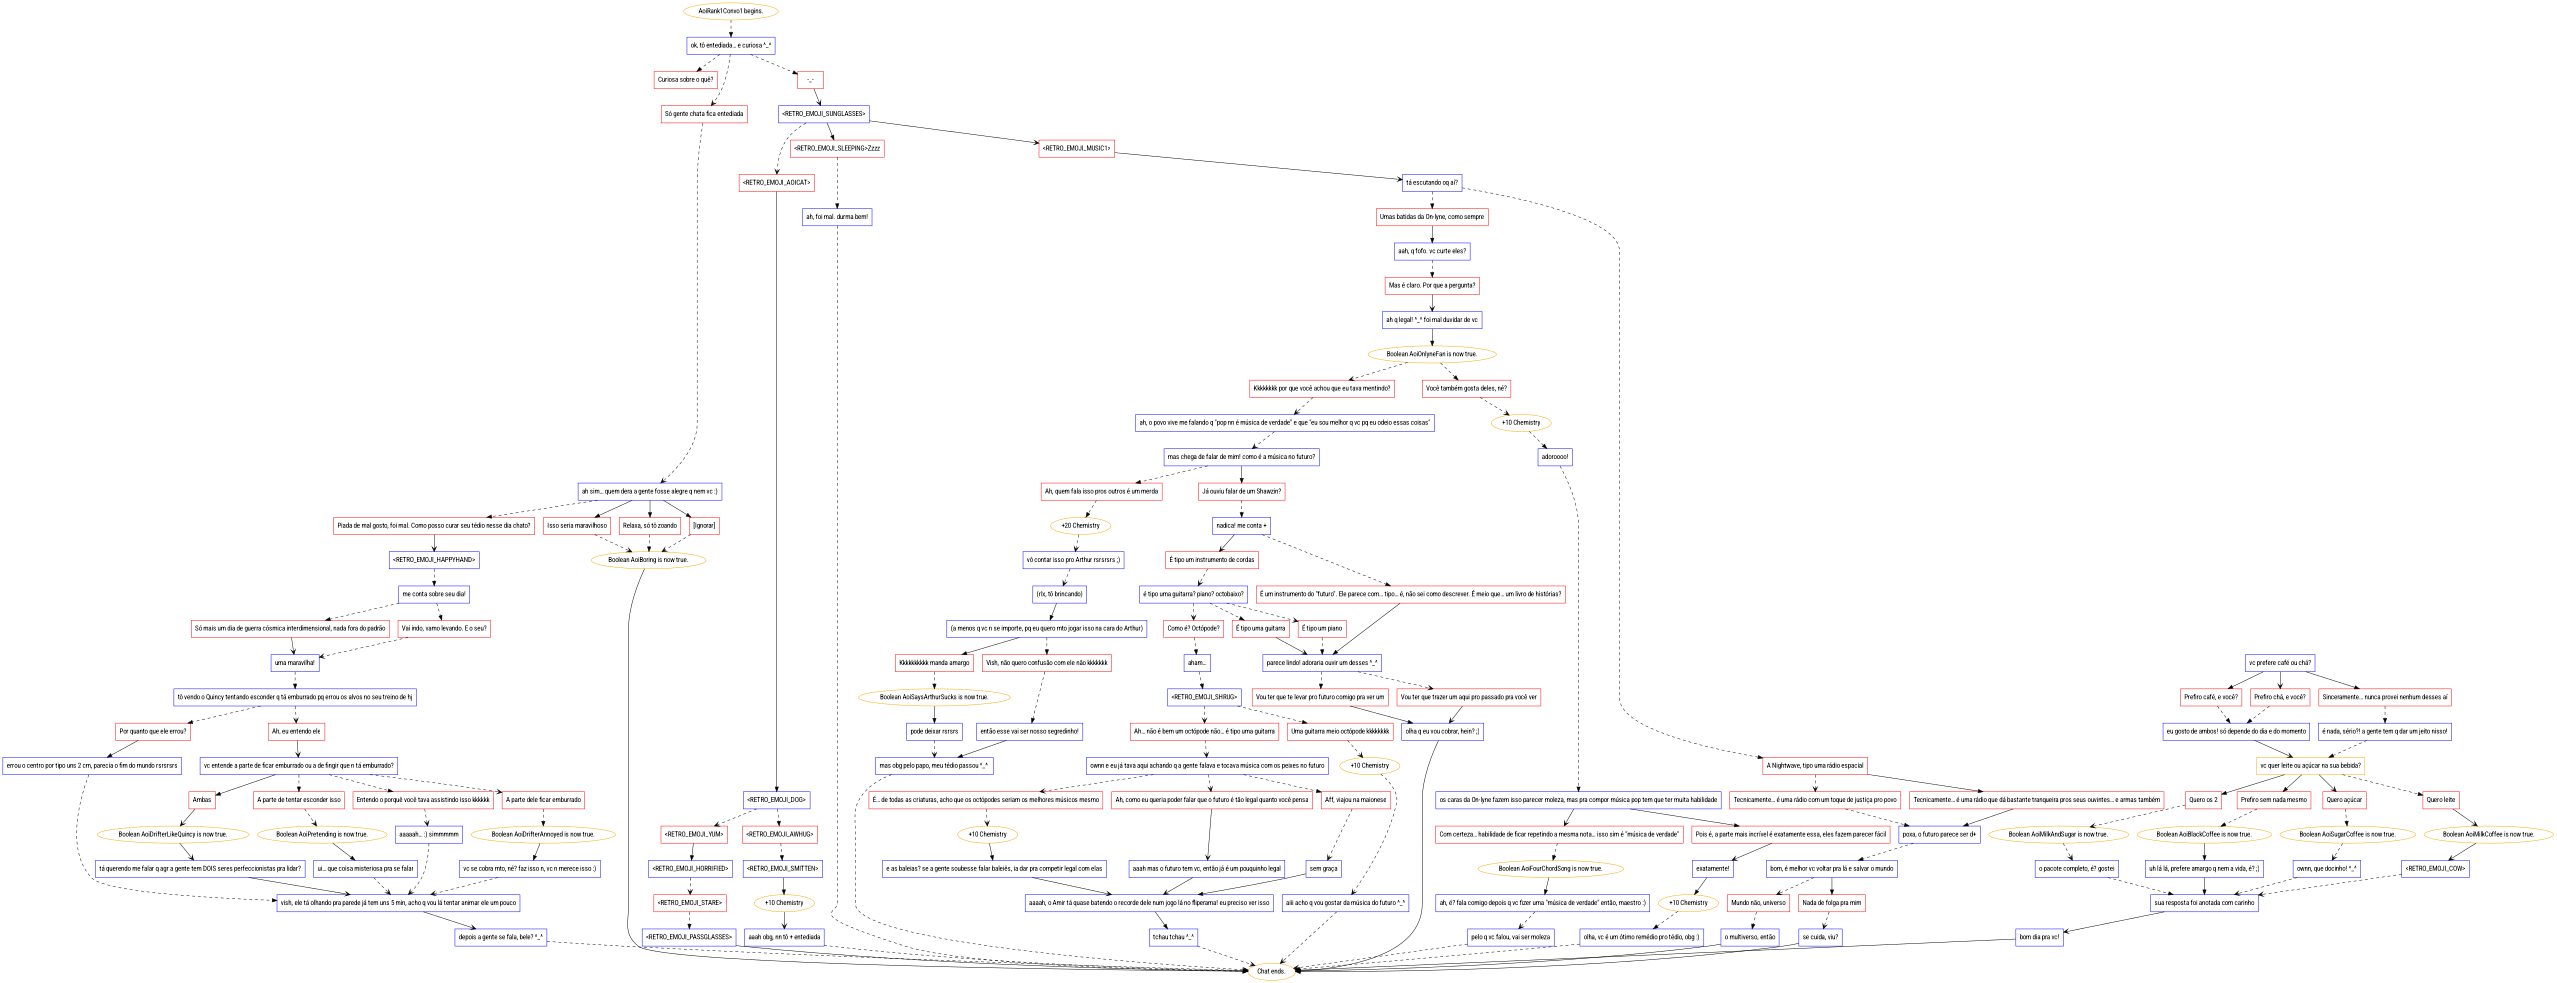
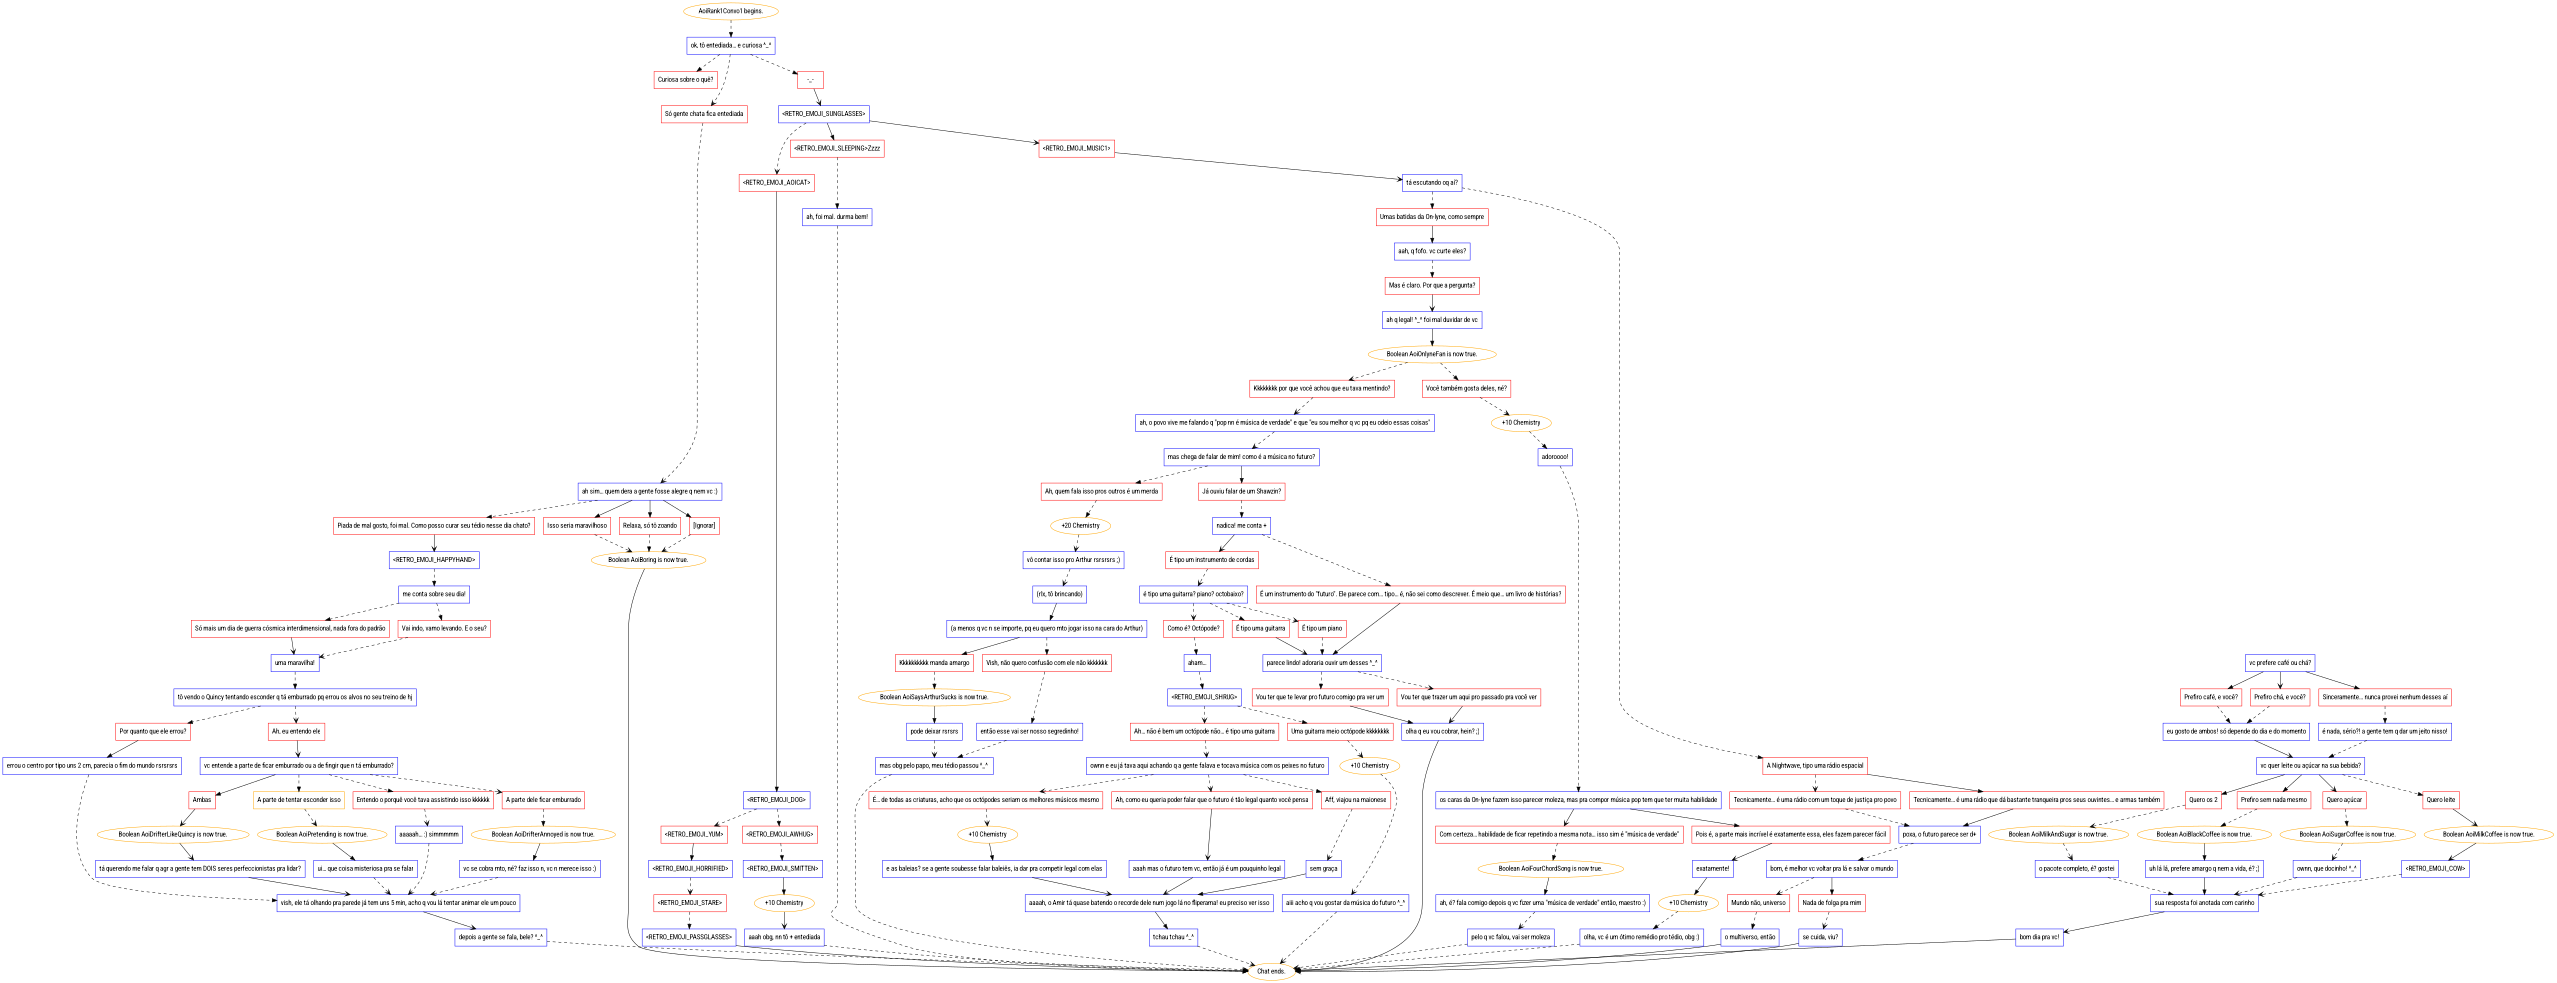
  digraph {
    fontname="Roboto Condensed"
    node [color=blue fontname="Roboto Condensed" shape=box]
    edge [arrowhead=normal fontname="Roboto Condensed" style=dashed]
    "AoiRank1Convo1 begins." [color=orange shape=""]
    n2 [label="ok, tô entediada… e curiosa ^_^"]
    n3 [color=red label="Curiosa sobre o quê?"]
    n4 [color=red label="Só gente chata fica entediada"]
    n5 [color=red label="-_-"]
    n6 [label="ah sim… quem dera a gente fosse alegre q nem vc :)"]
    n7 [label="<RETRO_EMOJI_SUNGLASSES>"]
    n8 [label="vc prefere café ou chá?"]
    n9 [color=red label="Prefiro café, e você?"]
    n10 [color=red label="Prefiro chá, e você?"]
    n11 [color=red label="Sinceramente… nunca provei nenhum desses aí"]
    n12 [color=red label="Piada de mal gosto, foi mal. Como posso curar seu tédio nesse dia chato?"]
    n13 [color=red label="Isso seria maravilhoso"]
    n14 [color=red label="Relaxa, só tô zoando"]
    n15 [color=red label="[Ignorar]"]
    n16 [color=red label="<RETRO_EMOJI_AOICAT>"]
    n17 [color=red label="<RETRO_EMOJI_SLEEPING>Zzzz"]
    n18 [color=red label="<RETRO_EMOJI_MUSIC1>"]
    n19 [label="eu gosto de ambos! só depende do dia e do momento"]
    n20 [label="é nada, sério?! a gente tem q dar um jeito nisso!"]
    n21 [label="<RETRO_EMOJI_HAPPYHAND>"]
    n22 [color=orange label="Boolean AoiBoring is now true." shape=""]
    n23 [label="<RETRO_EMOJI_DOG>"]
    n24 [label="ah, foi mal. durma bem!"]
    n25 [label="tá escutando oq aí?"]
-   n26 [color=orange label="vc quer leite ou açúcar na sua bebida?"]
+   n26 [label="vc quer leite ou açúcar na sua bebida?"]
    n27 [label="me conta sobre seu dia!"]
    "Chat ends." [color=orange shape=""]
    n29 [color=red label="<RETRO_EMOJI_YUM>"]
    n30 [color=red label="<RETRO_EMOJI_AWHUG>"]
    n31 [color=red label="Umas batidas da On-lyne, como sempre"]
    n32 [color=red label="A Nightwave, tipo uma rádio espacial"]
    n33 [color=red label="Quero os 2"]
    n34 [color=red label="Prefiro sem nada mesmo"]
    n35 [color=red label="Quero açúcar"]
    n36 [color=red label="Quero leite"]
    n37 [color=red label="Só mais um dia de guerra cósmica interdimensional, nada fora do padrão"]
    n38 [color=red label="Vai indo, vamo levando. E o seu?"]
    n39 [label="<RETRO_EMOJI_HORRIFIED>"]
    n40 [label="<RETRO_EMOJI_SMITTEN>"]
    n41 [label="aah, q fofo. vc curte eles?"]
    n42 [color=red label="Tecnicamente… é uma rádio com um toque de justiça pro povo"]
    n43 [color=red label="Tecnicamente… é uma rádio que dá bastante tranqueira pros seus ouvintes… e armas também"]
    n44 [color=orange label="Boolean AoiMilkAndSugar is now true." shape=""]
    n45 [color=orange label="Boolean AoiBlackCoffee is now true." shape=""]
    n46 [color=orange label="Boolean AoiSugarCoffee is now true." shape=""]
    n47 [color=orange label="Boolean AoiMilkCoffee is now true." shape=""]
    n48 [label="uma maravilha!"]
    n49 [color=red label="<RETRO_EMOJI_STARE>"]
    n50 [color=orange label="+10 Chemistry" shape=""]
    n51 [color=red label="Mas é claro. Por que a pergunta?"]
    n52 [label="poxa, o futuro parece ser d+"]
    n53 [label="o pacote completo, é? gostei"]
    n54 [label="uh lá lá, prefere amargo q nem a vida, é? ;)"]
    n55 [label="ownn, que docinho! ^_^"]
    n56 [label="<RETRO_EMOJI_COW>"]
    n57 [label="tô vendo o Quincy tentando esconder q tá emburrado pq errou os alvos no seu treino de hj"]
    n58 [label="<RETRO_EMOJI_PASSGLASSES>"]
    n59 [label="aaah obg, nn tô + entediada"]
    n60 [label="ah q legal! ^_^ foi mal duvidar de vc"]
    n61 [label="bom, é melhor vc voltar pra lá e salvar o mundo"]
    n62 [label="sua resposta foi anotada com carinho"]
    n63 [color=red label="Por quanto que ele errou?"]
    n64 [color=red label="Ah, eu entendo ele"]
    n65 [color=orange label="Boolean AoiOnlyneFan is now true." shape=""]
    n66 [color=red label="Mundo não, universo"]
    n67 [color=red label="Nada de folga pra mim"]
    n68 [label="bom dia pra vc!"]
    n69 [label="errou o centro por tipo uns 2 cm, parecia o fim do mundo rsrsrsrs"]
    n70 [label="vc entende a parte de ficar emburrado ou a de fingir que n tá emburrado?"]
    n71 [color=red label="Kkkkkkkk por que você achou que eu tava mentindo?"]
    n72 [color=red label="Você também gosta deles, né?"]
    n73 [label="o multiverso, então"]
    n74 [label="se cuida, viu?"]
    n75 [label="vish, ele tá olhando pra parede já tem uns 5 min, acho q vou lá tentar animar ele um pouco"]
    n76 [color=red label=Ambas]
-   n77 [color=red label="A parte de tentar esconder isso"]
+   n77 [color=orange label="A parte de tentar esconder isso"]
    n78 [color=red label="Entendo o porquê você tava assistindo isso kkkkkk"]
    n79 [color=red label="A parte dele ficar emburrado"]
    n80 [label="ah, o povo vive me falando q \"pop nn é música de verdade\" e que \"eu sou melhor q vc pq eu odeio essas coisas\""]
    n81 [color=orange label="+10 Chemistry" shape=""]
    n82 [label="depois a gente se fala, bele? ^_^"]
    n83 [color=orange label="Boolean AoiDrifterLikeQuincy is now true." shape=""]
    n84 [color=orange label="Boolean AoiPretending is now true." shape=""]
    n85 [label="aaaaah… :) simmmmm"]
    n86 [color=orange label="Boolean AoiDrifterAnnoyed is now true." shape=""]
    n87 [label="mas chega de falar de mim! como é a música no futuro?"]
    n88 [label="adoroooo!"]
    n89 [label="tá querendo me falar q agr a gente tem DOIS seres perfeccionistas pra lidar?"]
    n90 [label="ui… que coisa misteriosa pra se falar"]
    n91 [label="vc se cobra mto, né? faz isso n, vc n merece isso :)"]
    n92 [color=red label="Ah, quem fala isso pros outros é um merda"]
    n93 [color=red label="Já ouviu falar de um Shawzin?"]
    n94 [label="os caras da On-lyne fazem isso parecer moleza, mas pra compor música pop tem que ter muita habilidade"]
    n95 [color=orange label="+20 Chemistry" shape=""]
    n96 [label="nadica! me conta +"]
    n97 [color=red label="Com certeza… habilidade de ficar repetindo a mesma nota… isso sim é \"música de verdade\""]
    n98 [color=red label="Pois é, a parte mais incrível é exatamente essa, eles fazem parecer fácil"]
    n99 [label="vô contar isso pro Arthur rsrsrsrs ;)"]
    n100 [color=red label="É tipo um instrumento de cordas"]
    n101 [color=red label="É um instrumento do \"futuro\". Ele parece com… tipo… é, não sei como descrever. É meio que… um livro de histórias?"]
    n102 [color=orange label="Boolean AoiFourChordSong is now true." shape=""]
    n103 [label="exatamente!"]
    n104 [label="(rlx, tô brincando)"]
    n105 [label="é tipo uma guitarra? piano? octobaixo?"]
    n106 [label="parece lindo! adoraria ouvir um desses ^_^"]
    n107 [label="ah, é? fala comigo depois q vc fizer uma \"música de verdade\" então, maestro :)"]
    n108 [color=orange label="+10 Chemistry" shape=""]
    n109 [label="(a menos q vc n se importe, pq eu quero mto jogar isso na cara do Arthur)"]
    n110 [color=red label="Como é? Octópode?"]
    n111 [color=red label="É tipo uma guitarra"]
    n112 [color=red label="É tipo um piano"]
    n113 [color=red label="Vou ter que te levar pro futuro comigo pra ver um"]
    n114 [color=red label="Vou ter que trazer um aqui pro passado pra você ver"]
    n115 [label="pelo q vc falou, vai ser moleza"]
    n116 [label="olha, vc é um ótimo remédio pro tédio, obg :)"]
    n117 [color=red label="Kkkkkkkkkk manda amargo"]
    n118 [color=red label="Vish, não quero confusão com ele não kkkkkkk"]
    n119 [label="aham…"]
    n120 [label="olha q eu vou cobrar, hein? ;)"]
    n121 [color=orange label="Boolean AoiSaysArthurSucks is now true." shape=""]
    n122 [label="então esse vai ser nosso segredinho!"]
    n123 [label="<RETRO_EMOJI_SHRUG>"]
    n124 [label="pode deixar rsrsrs"]
    n125 [label="mas obg pelo papo, meu tédio passou ^_^ "]
    n126 [color=red label="Ah… não é bem um octópode não… é tipo uma guitarra"]
    n127 [color=red label="Uma guitarra meio octópode kkkkkkkk"]
    n128 [label="ownn e eu já tava aqui achando q a gente falava e tocava música com os peixes no futuro"]
    n129 [color=orange label="+10 Chemistry" shape=""]
    n130 [color=red label="É… de todas as criaturas, acho que os octópodes seriam os melhores músicos mesmo"]
    n131 [color=red label="Ah, como eu queria poder falar que o futuro é tão legal quanto você pensa"]
    n132 [color=red label="Aff, viajou na maionese"]
    n133 [label="aiii acho q vou gostar da música do futuro ^_^"]
    n134 [color=orange label="+10 Chemistry" shape=""]
    n135 [label="aaah mas o futuro tem vc, então já é um pouquinho legal"]
    n136 [label="sem graça"]
    n137 [label="e as baleias? se a gente soubesse falar baleiês, ia dar pra competir legal com elas"]
    n138 [label="aaaah, o Amir tá quase batendo o recorde dele num jogo lá no fliperama! eu preciso ver isso"]
    n139 [label="tchau tchau ^_^"]
    "AoiRank1Convo1 begins." -> n2
    n2 -> n3
    n2 -> n4 [arrowhead=vee]
    n2 -> n5
    n4 -> n6 [arrowhead=vee]
    n5 -> n7 [arrowhead=vee style=solid]
    n6 -> n12
    n6 -> n13 [style=solid]
    n6 -> n14 [style=solid]
    n6 -> n15 [style=solid]
    n7 -> n16 [arrowhead=vee]
    n7 -> n17 [style=solid]
    n7 -> n18 [arrowhead=vee style=solid]
    n8 -> n9 [style=solid]
    n8 -> n10 [arrowhead=vee style=solid]
    n8 -> n11 [style=solid]
    n9 -> n19
    n10 -> n19
    n11 -> n20
    n12 -> n21 [arrowhead=vee style=solid]
    n13 -> n22 [arrowhead=vee]
    n14 -> n22
    n15 -> n22 [arrowhead=vee]
    n16 -> n23 [style=solid]
    n17 -> n24
    n18 -> n25 [arrowhead=vee style=solid]
    n19 -> n26 [arrowhead=vee style=solid]
    n20 -> n26
    n21 -> n27
    n22 -> "Chat ends." [arrowhead=vee style=solid]
    n23 -> n29 [arrowhead=vee]
    n23 -> n30
    n24 -> "Chat ends."
    n25 -> n31
    n25 -> n32
    n26 -> n33 [style=solid]
    n26 -> n34 [style=solid]
    n26 -> n35 [arrowhead=vee style=solid]
    n26 -> n36
    n27 -> n37
    n27 -> n38
    n29 -> n39 [style=solid]
    n30 -> n40
    n31 -> n41 [style=solid]
    n32 -> n42 [arrowhead=vee]
    n32 -> n43 [style=solid]
    n33 -> n44 [arrowhead=vee]
    n34 -> n45
    n35 -> n46
    n36 -> n47 [arrowhead=vee style=solid]
    n37 -> n48 [arrowhead=vee style=solid]
    n38 -> n48 [arrowhead=vee]
    n39 -> n49 [arrowhead=vee]
    n40 -> n50 [style=solid]
    n41 -> n51
    n42 -> n52
    n43 -> n52 [style=solid]
    n44 -> n53 [arrowhead=vee]
    n45 -> n54 [style=solid]
    n46 -> n55 [arrowhead=vee]
    n47 -> n56 [arrowhead=vee style=solid]
    n48 -> n57
    n49 -> n58
    n50 -> n59 [arrowhead=vee style=solid]
    n51 -> n60 [arrowhead=vee style=solid]
    n52 -> n61
    n53 -> n62
    n54 -> n62 [style=solid]
    n55 -> n62 [arrowhead=vee]
    n56 -> n62 [arrowhead=vee]
    n57 -> n63
    n57 -> n64 [arrowhead=vee]
    n58 -> "Chat ends." [style=solid]
    n59 -> "Chat ends."
    n60 -> n65 [style=solid]
    n61 -> n66 [arrowhead=vee]
    n61 -> n67 [style=solid]
    n62 -> n68 [arrowhead=vee style=solid]
    n63 -> n69 [style=solid]
    n64 -> n70 [arrowhead=vee style=solid]
    n65 -> n71 [arrowhead=vee]
    n65 -> n72
    n66 -> n73
    n67 -> n74 [arrowhead=vee]
    n68 -> "Chat ends." [style=solid]
    n69 -> n75
    n70 -> n76 [style=solid]
    n70 -> n77
    n70 -> n78
    n70 -> n79 [arrowhead=vee]
    n71 -> n80 [arrowhead=vee]
    n72 -> n81 [arrowhead=vee]
    n73 -> "Chat ends." [style=solid]
    n74 -> "Chat ends." [arrowhead=vee style=solid]
    n75 -> n82 [arrowhead=vee style=solid]
    n76 -> n83 [arrowhead=vee style=solid]
    n77 -> n84 [arrowhead=vee]
    n78 -> n85 [arrowhead=vee]
    n79 -> n86
    n80 -> n87 [arrowhead=vee]
    n81 -> n88
    n82 -> "Chat ends." [arrowhead=vee]
    n83 -> n89 [arrowhead=vee style=solid]
    n84 -> n90 [style=solid]
    n85 -> n75 [arrowhead=vee]
    n86 -> n91 [style=solid]
    n87 -> n92
    n87 -> n93 [style=solid]
    n88 -> n94
    n89 -> n75 [arrowhead=vee style=solid]
    n90 -> n75 [arrowhead=vee]
    n91 -> n75 [arrowhead=vee]
    n92 -> n95
    n93 -> n96
    n94 -> n97 [arrowhead=vee style=solid]
    n94 -> n98 [style=solid]
    n95 -> n99 [arrowhead=vee]
    n96 -> n100 [arrowhead=vee style=solid]
    n96 -> n101
    n97 -> n102
    n98 -> n103 [arrowhead=vee style=solid]
    n99 -> n104 [arrowhead=vee]
    n100 -> n105 [arrowhead=vee]
    n101 -> n106 [style=solid]
    n102 -> n107 [style=solid]
    n103 -> n108 [style=solid]
    n104 -> n109 [style=solid]
    n105 -> n110 [arrowhead=vee]
    n105 -> n111
    n105 -> n112 [arrowhead=vee]
    n106 -> n113
    n106 -> n114 [arrowhead=vee]
    n107 -> n115 [arrowhead=vee]
    n108 -> n116
    n109 -> n117 [style=solid]
    n109 -> n118
    n110 -> n119
    n111 -> n106 [arrowhead=vee style=solid]
    n112 -> n106
    n113 -> n120 [style=solid]
    n114 -> n120 [arrowhead=vee style=solid]
    n115 -> "Chat ends." [arrowhead=vee]
    n116 -> "Chat ends."
    n117 -> n121
    n118 -> n122
    n119 -> n123
    n120 -> "Chat ends." [style=solid]
    n121 -> n124 [style=solid]
-   n122 -> n125 [style=solid]
+   n122 -> n125
    n123 -> n126 [arrowhead=vee]
    n123 -> n127
    n124 -> n125 [arrowhead=vee]
    n125 -> "Chat ends." [arrowhead=vee]
    n126 -> n128 [arrowhead=vee]
    n127 -> n129 [arrowhead=vee]
    n128 -> n130 [arrowhead=vee]
    n128 -> n131 [arrowhead=vee]
    n128 -> n132
    n129 -> n133 [arrowhead=vee]
    n130 -> n134 [arrowhead=vee]
    n131 -> n135 [arrowhead=vee style=solid]
    n132 -> n136 [arrowhead=vee]
    n133 -> "Chat ends." [arrowhead=vee]
    n134 -> n137 [style=solid]
    n135 -> n138 [arrowhead=vee style=solid]
    n136 -> n138 [style=solid]
    n137 -> n138 [arrowhead=vee style=solid]
    n138 -> n139 [style=solid]
    n139 -> "Chat ends." [arrowhead=vee]
  }
